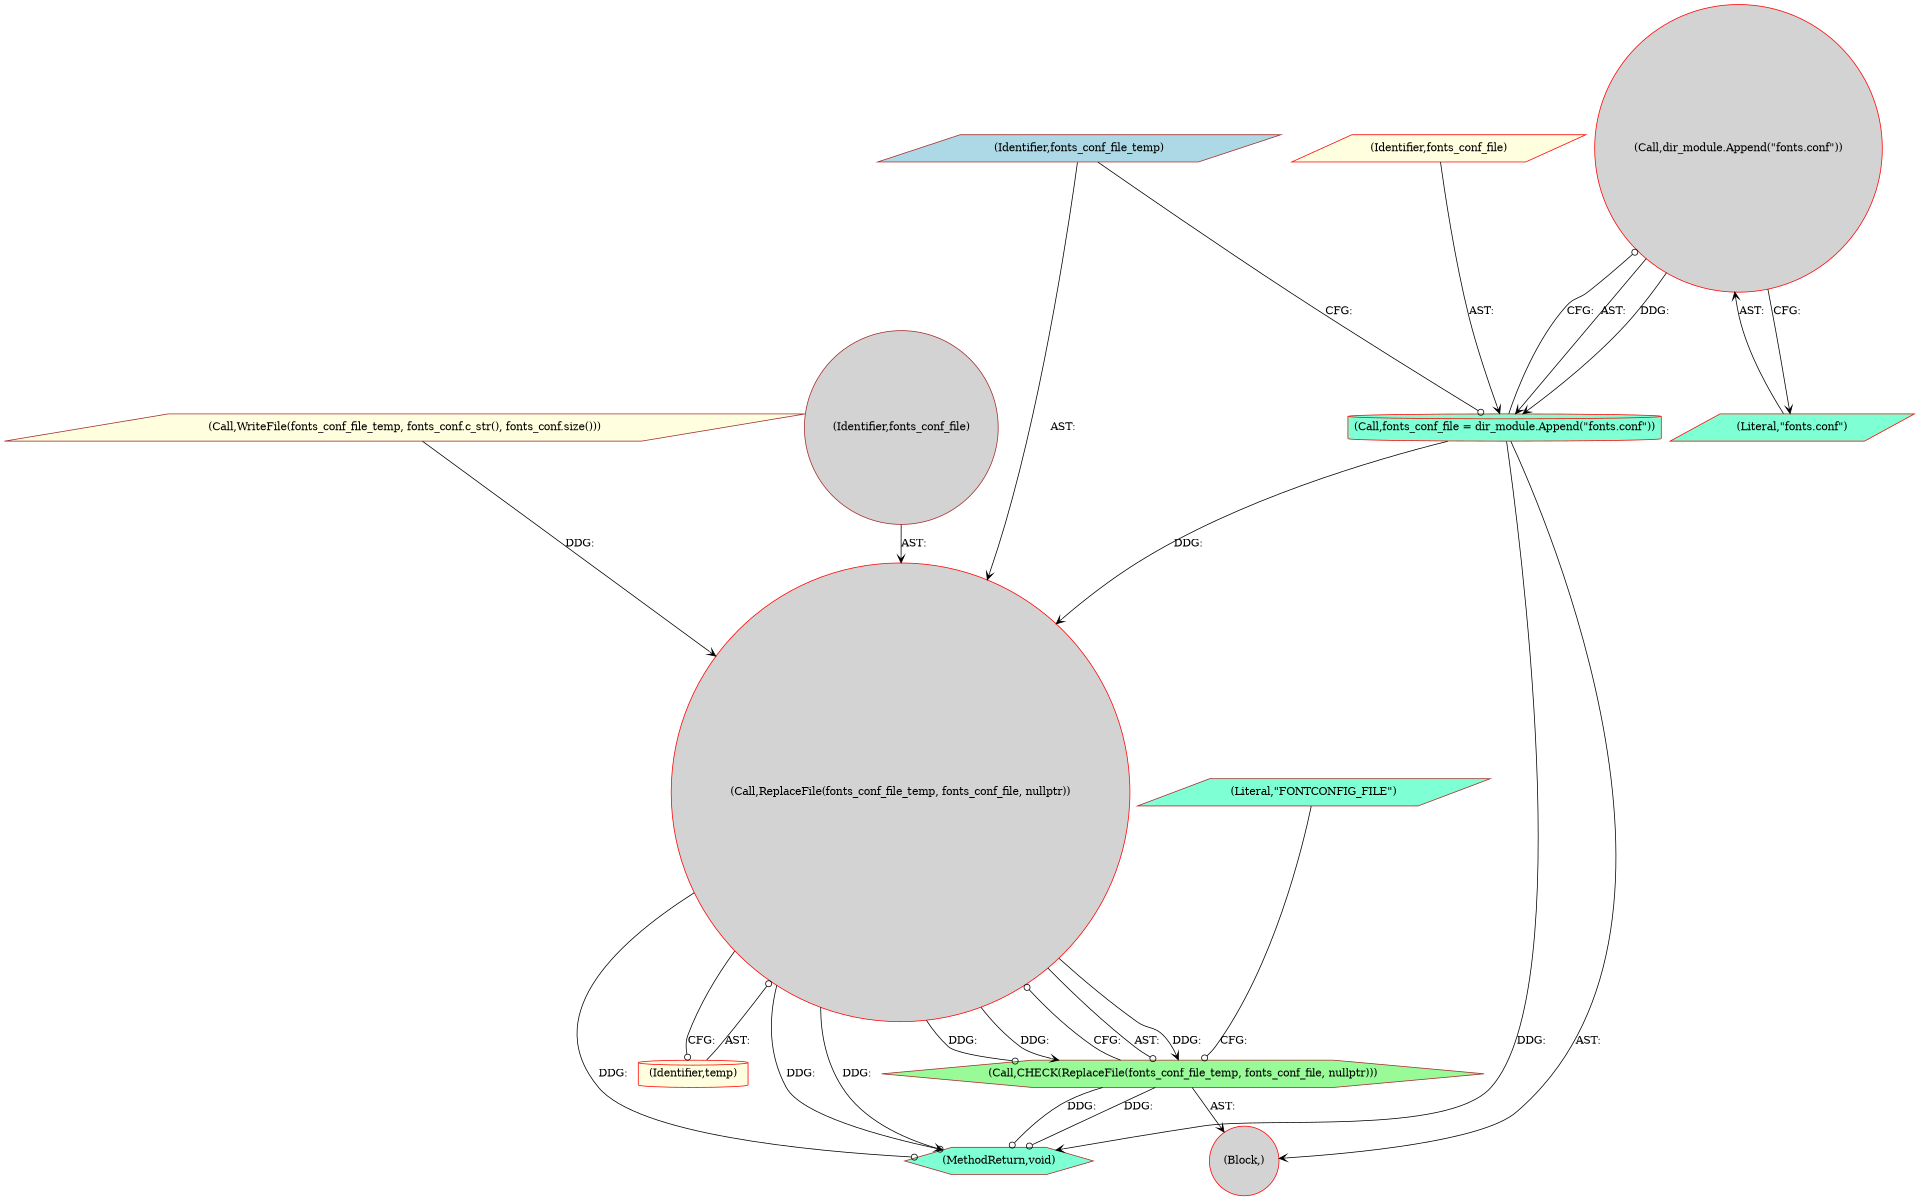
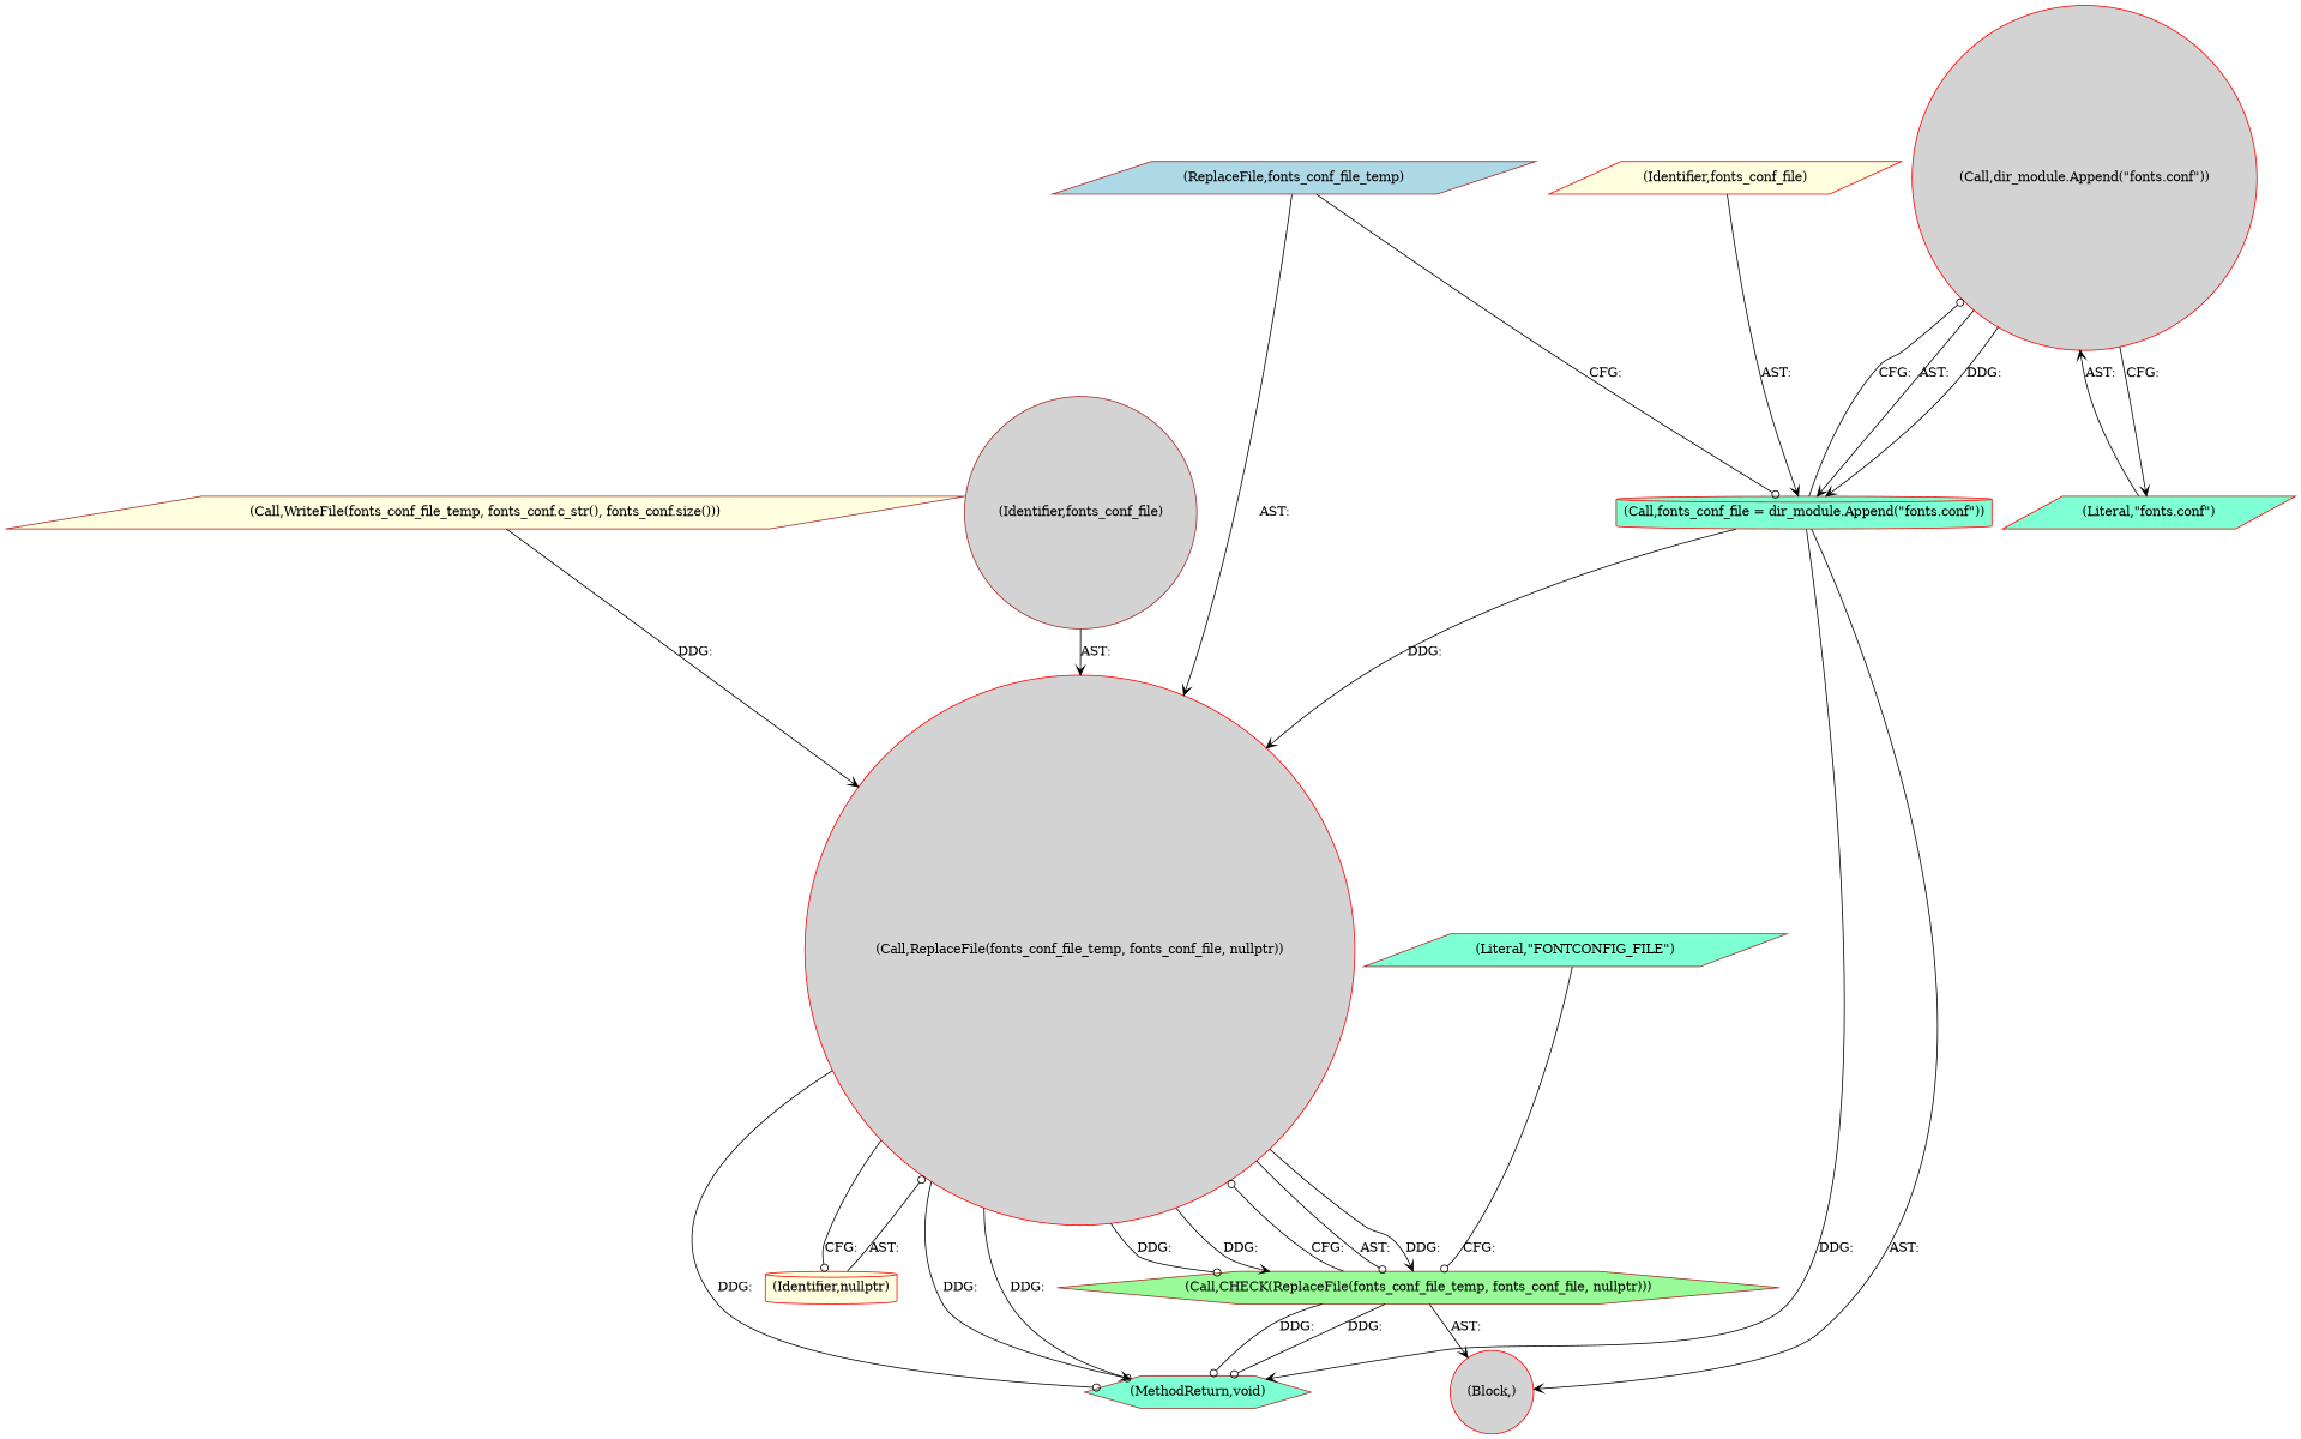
  digraph {
    node [color=red fillcolor=lightgrey shape=parallelogram style=filled]
    edge [arrowhead=vee]
    n1 [label="(Call,dir_module.Append(\"fonts.conf\"))" shape=circle]
    n2 [fillcolor=aquamarine label="(Call,fonts_conf_file = dir_module.Append(\"fonts.conf\"))" shape=cylinder]
    n3 [fillcolor=aquamarine label="(Literal,\"fonts.conf\")"]
    n4 [label="(Call,ReplaceFile(fonts_conf_file_temp, fonts_conf_file, nullptr))" shape=circle]
    n5 [color=brown fillcolor=aquamarine label="(MethodReturn,void)" shape=hexagon]
    n6 [label="(Block,)" shape=circle]
    n7 [color=brown fillcolor=palegreen label="(Call,CHECK(ReplaceFile(fonts_conf_file_temp, fonts_conf_file, nullptr)))" shape=hexagon]
-   n8 [fillcolor=lightyellow label="(Identifier,temp)" shape=cylinder]
-   n9 [color=brown fillcolor=lightblue label="(Identifier,fonts_conf_file_temp)"]
+   n8 [fillcolor=lightyellow label="(Identifier,nullptr)" shape=cylinder]
+   n9 [color=brown fillcolor=lightblue label="(ReplaceFile,fonts_conf_file_temp)"]
    n10 [color=brown label="(Identifier,fonts_conf_file)" shape=circle]
    n11 [fillcolor=lightyellow label="(Identifier,fonts_conf_file)"]
    n12 [color=brown fillcolor=lightyellow label="(Call,WriteFile(fonts_conf_file_temp, fonts_conf.c_str(), fonts_conf.size()))"]
    n13 [color=brown fillcolor=aquamarine label="(Literal,\"FONTCONFIG_FILE\")"]
    n1 -> n2 [label="AST: "]
    n1 -> n2 [label="DDG: "]
    n1 -> n3 [label="CFG: "]
    n2 -> n1 [arrowhead=odot label="CFG: "]
    n2 -> n4 [label="DDG: "]
    n2 -> n5 [label="DDG: "]
    n2 -> n6 [label="AST: "]
    n3 -> n1 [label="AST: "]
    n4 -> n5 [arrowhead=odot label="DDG: "]
    n4 -> n5 [arrowhead=odot label="DDG: "]
    n4 -> n5 [label="DDG: "]
    n4 -> n7 [arrowhead=odot label="AST: "]
    n4 -> n7 [label="DDG: "]
    n4 -> n7 [arrowhead=odot label="DDG: "]
    n4 -> n7 [label="DDG: "]
    n4 -> n8 [arrowhead=odot label="CFG: "]
    n7 -> n4 [arrowhead=odot label="CFG: "]
    n7 -> n5 [arrowhead=odot label="DDG: "]
    n7 -> n5 [arrowhead=odot label="DDG: "]
    n7 -> n6 [label="AST: "]
    n8 -> n4 [arrowhead=odot label="AST: "]
    n9 -> n2 [arrowhead=odot label="CFG: "]
    n9 -> n4 [label="AST: "]
    n10 -> n4 [label="AST: "]
    n11 -> n2 [label="AST: "]
    n12 -> n4 [label="DDG: "]
    n13 -> n7 [arrowhead=odot label="CFG: "]
  }
